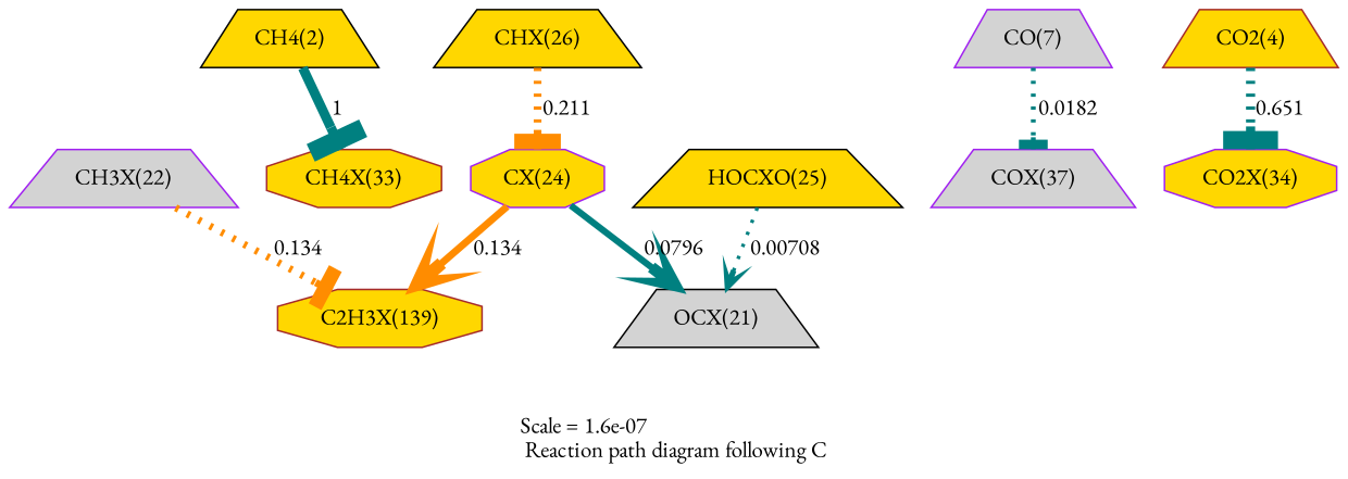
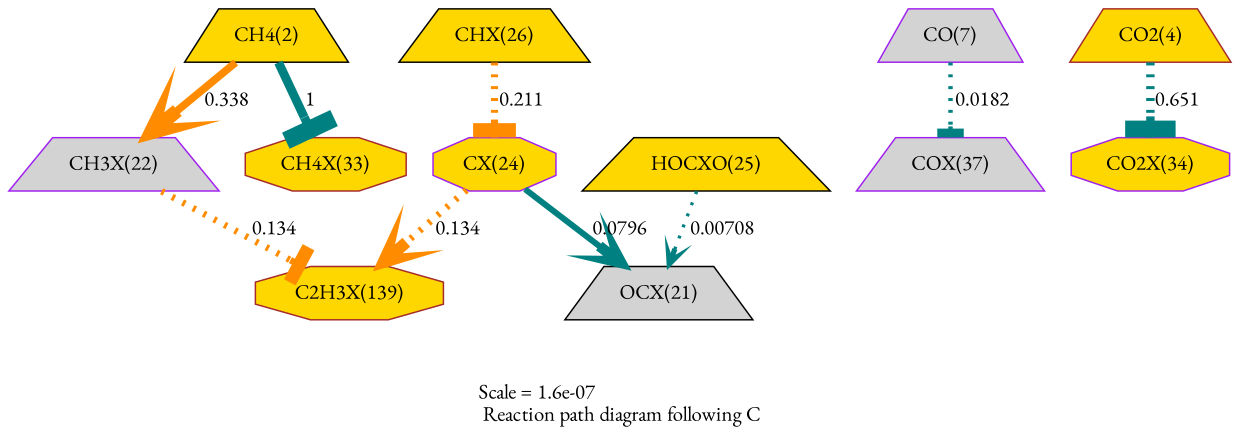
  digraph {
    fontname="EB Garamond"
    label="Scale = 1.6e-07\l Reaction path diagram following C"
    node [color=purple fillcolor=gold fontname="EB Garamond" shape=trapezium style=filled]
    edge [arrowhead=tee arrowsize=2.24 color=teal fontname="EB Garamond" penwidth=4.48 style=dotted]
    n1 [color=black label="CH4(2)"]
    n2 [color=brown label="CH4X(33)" shape=octagon]
    n3 [fillcolor=lightgrey label="CH3X(22)"]
    n4 [color=brown label="C2H3X(139)" shape=octagon]
    n5 [color=black label="CHX(26)"]
    n6 [label="CX(24)" shape=octagon]
    n7 [color=black fillcolor=lightgrey label="OCX(21)"]
    n8 [fillcolor=lightgrey label="CO(7)"]
    n9 [fillcolor=lightgrey label="COX(37)"]
    n10 [color=black label="HOCXO(25)"]
    n11 [color=brown label="CO2(4)"]
    n12 [label="CO2X(34)" shape=octagon]
    n1 -> n2 [arrowsize=3 label=" 1" penwidth=6 style=solid]
+   n1 -> n3 [arrowhead=vee arrowsize=2.59 color=darkorange label=" 0.338" penwidth=5.18 style=solid]
    n3 -> n4 [color=darkorange label=" 0.134"]
    n5 -> n6 [arrowsize=2.41 color=darkorange label=" 0.211" penwidth=4.82]
-   n6 -> n4 [arrowhead=vee color=darkorange label=" 0.134" style=solid]
+   n6 -> n4 [arrowhead=vee color=darkorange label=" 0.134"]
    n6 -> n7 [arrowhead=vee arrowsize=2.04 label=" 0.0796" penwidth=4.09 style=solid]
    n8 -> n9 [arrowsize=1.49 label=" 0.0182" penwidth=2.98]
    n10 -> n7 [arrowhead=vee arrowsize=1.13 label=" 0.00708" penwidth=2.26]
    n11 -> n12 [arrowsize=2.84 label=" 0.651" penwidth=5.68]
  }
